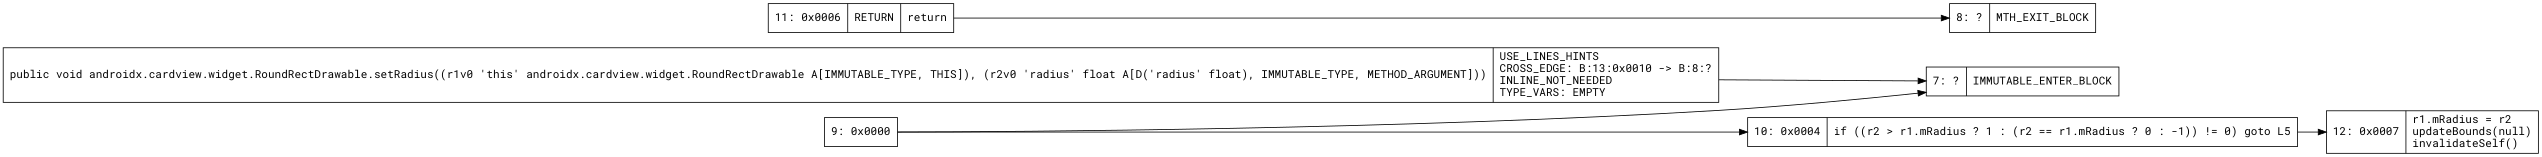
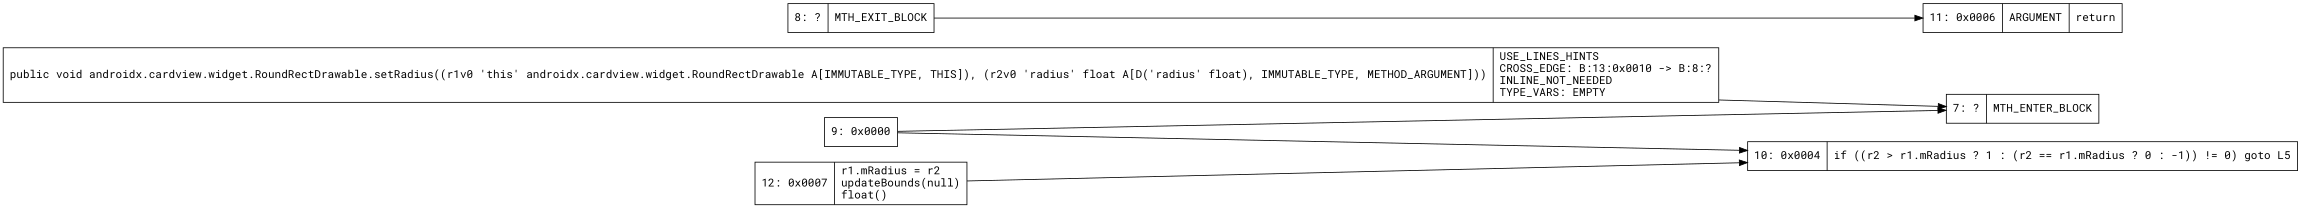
  digraph {
    fontname="Roboto Mono"
    rankdir=LR
    node [fontname="Roboto Mono" shape=record]
    edge [fontname="Roboto Mono"]
-   n1 [label="{7\:\ ?|IMMUTABLE_ENTER_BLOCK\l}"]
+   n1 [label="{7\:\ ?|MTH_ENTER_BLOCK\l}"]
    n2 [label="{9\:\ 0x0000}"]
    n3 [label="{10\:\ 0x0004|if ((r2 \> r1.mRadius ? 1 : (r2 == r1.mRadius ? 0 : \-1)) != 0) goto L5\l}"]
-   n4 [label="{12\:\ 0x0007|r1.mRadius = r2\lupdateBounds(null)\linvalidateSelf()\l}"]
-   n5 [label="{11\:\ 0x0006|RETURN\l|return\l}"]
+   n4 [label="{12\:\ 0x0007|r1.mRadius = r2\lupdateBounds(null)\lfloat()\l}"]
+   n5 [label="{11\:\ 0x0006|ARGUMENT\l|return\l}"]
    n6 [label="{8\:\ ?|MTH_EXIT_BLOCK\l}"]
    n7 [label="{public void androidx.cardview.widget.RoundRectDrawable.setRadius((r1v0 'this' androidx.cardview.widget.RoundRectDrawable A[IMMUTABLE_TYPE, THIS]), (r2v0 'radius' float A[D('radius' float), IMMUTABLE_TYPE, METHOD_ARGUMENT]))  | USE_LINES_HINTS\lCROSS_EDGE: B:13:0x0010 \-\> B:8:?\lINLINE_NOT_NEEDED\lTYPE_VARS: EMPTY\l}"]
    n2 -> n1
    n2 -> n3
-   n3 -> n4
-   n5 -> n6
+   n4 -> n3
+   n6 -> n5
    n7 -> n1
  }
